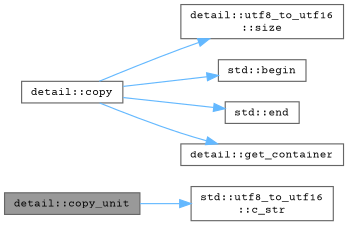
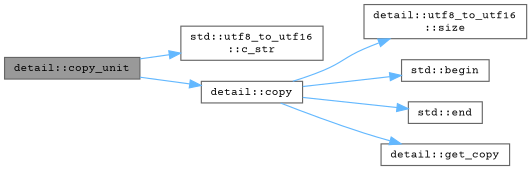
  digraph {
    fontname="Courier Prime"
    rankdir=LR
    node [color=grey40 fillcolor=white fontname="Courier Prime" fontsize=10 shape=box style=filled]
    edge [color=steelblue1 fontname="Courier Prime" fontsize=10 labelfontname=Helvetica labelfontsize=10 style=solid]
    n1 [color=gray40 fillcolor=grey60 fontcolor=black height=0.2 label="detail::copy_unit" width=0.4]
    n2 [height=0.2 label="std::utf8_to_utf16\l::c_str" width=0.4]
    n3 [height=0.2 label="detail::copy" width=0.4]
    n4 [height=0.2 label="detail::utf8_to_utf16\l::size" width=0.4]
    n5 [height=0.2 label="std::begin" width=0.4]
    n6 [height=0.2 label="std::end" width=0.4]
-   n7 [height=0.2 label="detail::get_container" width=0.4]
+   n7 [height=0.2 label="detail::get_copy" width=0.4]
    n1 -> n2
+   n1 -> n3
    n3 -> n4
    n3 -> n5
    n3 -> n6
    n3 -> n7
  }
